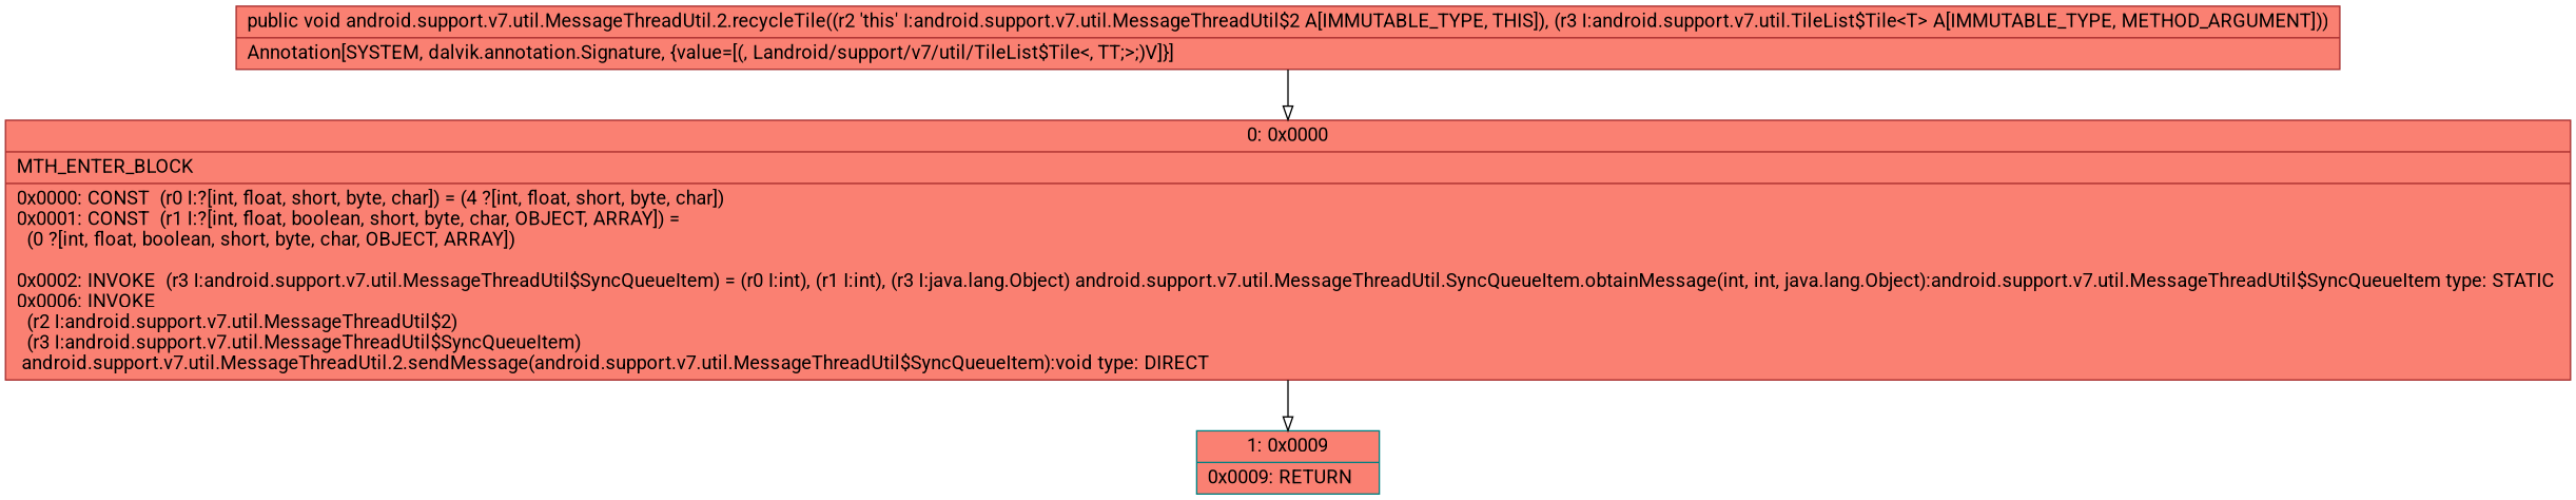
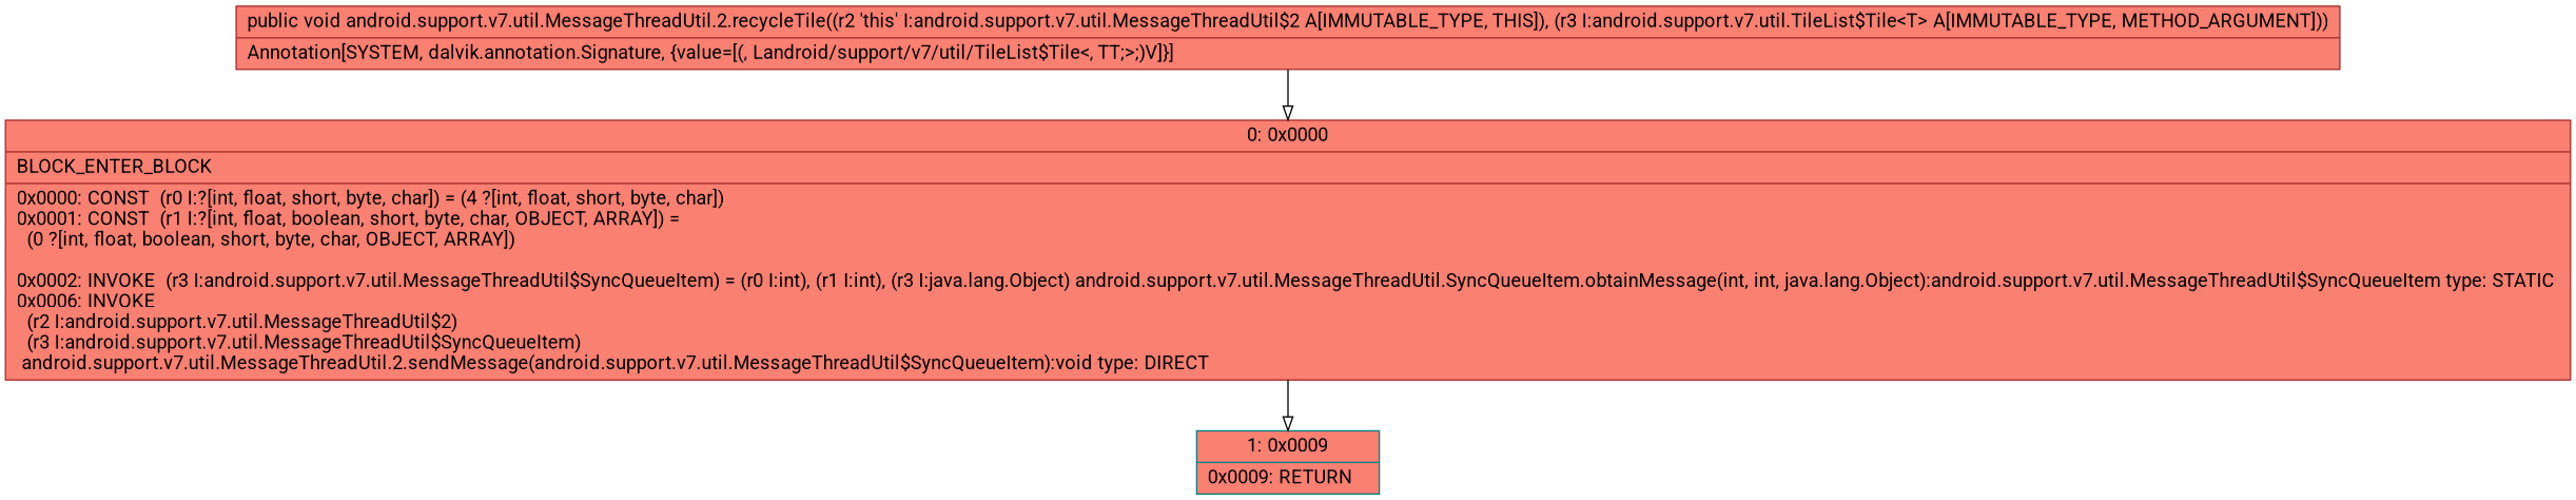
  digraph {
    fontname=Roboto
    node [shape=record style=filled fillcolor=salmon color=brown fontname=Roboto]
    edge [arrowhead=onormal fontname=Roboto]
-   n1 [label="{0\:\ 0x0000|MTH_ENTER_BLOCK\l|0x0000: CONST  (r0 I:?[int, float, short, byte, char]) = (4 ?[int, float, short, byte, char]) \l0x0001: CONST  (r1 I:?[int, float, boolean, short, byte, char, OBJECT, ARRAY]) = \l  (0 ?[int, float, boolean, short, byte, char, OBJECT, ARRAY])\l \l0x0002: INVOKE  (r3 I:android.support.v7.util.MessageThreadUtil$SyncQueueItem) = (r0 I:int), (r1 I:int), (r3 I:java.lang.Object) android.support.v7.util.MessageThreadUtil.SyncQueueItem.obtainMessage(int, int, java.lang.Object):android.support.v7.util.MessageThreadUtil$SyncQueueItem type: STATIC \l0x0006: INVOKE  \l  (r2 I:android.support.v7.util.MessageThreadUtil$2)\l  (r3 I:android.support.v7.util.MessageThreadUtil$SyncQueueItem)\l android.support.v7.util.MessageThreadUtil.2.sendMessage(android.support.v7.util.MessageThreadUtil$SyncQueueItem):void type: DIRECT \l}"]
+   n1 [label="{0\:\ 0x0000|BLOCK_ENTER_BLOCK\l|0x0000: CONST  (r0 I:?[int, float, short, byte, char]) = (4 ?[int, float, short, byte, char]) \l0x0001: CONST  (r1 I:?[int, float, boolean, short, byte, char, OBJECT, ARRAY]) = \l  (0 ?[int, float, boolean, short, byte, char, OBJECT, ARRAY])\l \l0x0002: INVOKE  (r3 I:android.support.v7.util.MessageThreadUtil$SyncQueueItem) = (r0 I:int), (r1 I:int), (r3 I:java.lang.Object) android.support.v7.util.MessageThreadUtil.SyncQueueItem.obtainMessage(int, int, java.lang.Object):android.support.v7.util.MessageThreadUtil$SyncQueueItem type: STATIC \l0x0006: INVOKE  \l  (r2 I:android.support.v7.util.MessageThreadUtil$2)\l  (r3 I:android.support.v7.util.MessageThreadUtil$SyncQueueItem)\l android.support.v7.util.MessageThreadUtil.2.sendMessage(android.support.v7.util.MessageThreadUtil$SyncQueueItem):void type: DIRECT \l}"]
    n2 [label="{1\:\ 0x0009|0x0009: RETURN   \l}" color=teal]
    n3 [label="{public void android.support.v7.util.MessageThreadUtil.2.recycleTile((r2 'this' I:android.support.v7.util.MessageThreadUtil$2 A[IMMUTABLE_TYPE, THIS]), (r3 I:android.support.v7.util.TileList$Tile\<T\> A[IMMUTABLE_TYPE, METHOD_ARGUMENT]))  | Annotation[SYSTEM, dalvik.annotation.Signature, \{value=[(, Landroid\/support\/v7\/util\/TileList$Tile\<, TT;\>;)V]\}]\l}"]
    n1 -> n2
    n3 -> n1
  }
